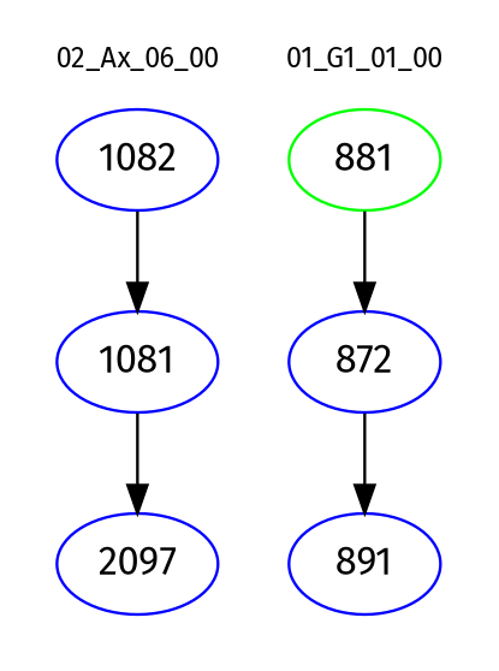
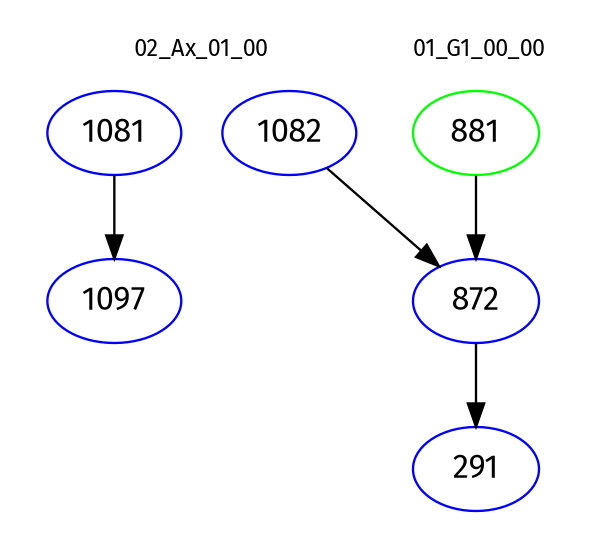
  digraph {
    fontname="Fira Sans"
    node [color=blue fontname="Fira Sans"]
    edge [color=black fontname="Fira Sans"]
    n1 [label=1082]
    n2 [label=1081]
-   n3 [label=2097]
+   n3 [label=1097]
    n4 [color=green label=881]
    n5 [label=872]
-   n6 [label=891]
+   n6 [label=291]
    subgraph cluster_1 {
      color=white
      fontsize=10
-     label="02_Ax_06_00"
+     label="02_Ax_01_00"
      n1
      n2
      n3
    }
    subgraph cluster_2 {
      color=white
      fontsize=10
-     label="01_G1_01_00"
+     label="01_G1_00_00"
      n4
      n5
      n6
    }
-   n1 -> n2
+   n1 -> n5
    n2 -> n3
    n4 -> n5
    n5 -> n6
  }
